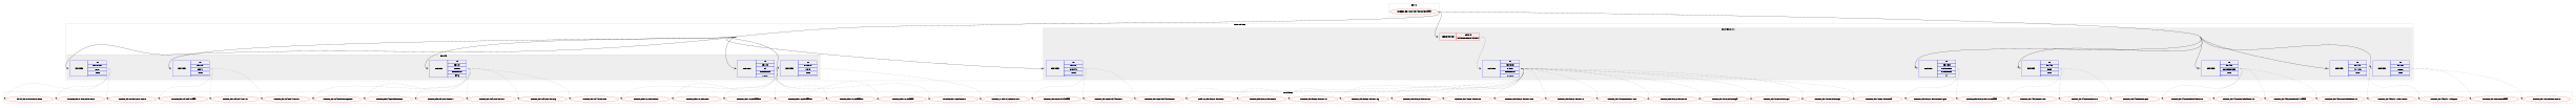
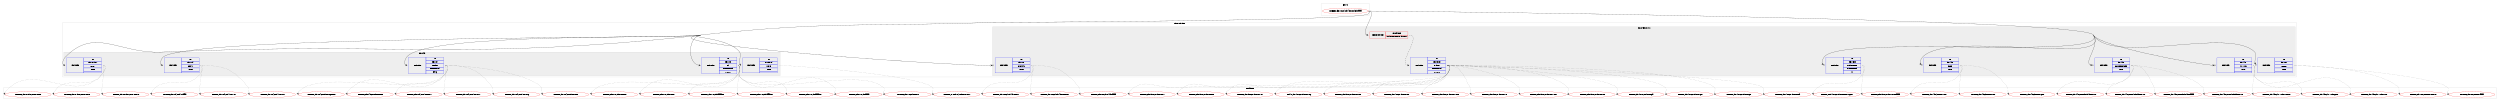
  digraph {
    compound=true
    concentrate=true
    fontname=Helvetica
    fontsize=10
    newrank=true
    rankdir=TB
    ranksep=1.5
    node [color=red fontname=Helvetica fontsize=10]
    edge [arrowhead=vee headport=w style=dotted tailport=e weight=100]
    n1 [label="portage://dev-ros/pluginlib_tutorials-9999" width=4]
    n2 [color=blue label=<<TABLE BORDER="0" CELLBORDER="1" CELLSPACING="0" CELLPADDING="4" WIDTH="220"><TR><TD ROWSPAN="6" CELLPADDING="30">pack_dep</TD></TR><TR><TD WIDTH="110">no</TD></TR><TR><TD>dev-python</TD></TR><TR><TD>empy</TD></TR><TR><TD>none</TD></TR><TR><TD></TD></TR></TABLE>> shape=none]
    n3 [color=blue label=<<TABLE BORDER="0" CELLBORDER="1" CELLSPACING="0" CELLPADDING="4" WIDTH="220"><TR><TD ROWSPAN="6" CELLPADDING="30">pack_dep</TD></TR><TR><TD WIDTH="110">no</TD></TR><TR><TD>dev-util</TD></TR><TR><TD>catkin</TD></TR><TR><TD>none</TD></TR><TR><TD></TD></TR></TABLE>> shape=none]
    n4 [color=blue label=<<TABLE BORDER="0" CELLBORDER="1" CELLSPACING="0" CELLPADDING="4" WIDTH="220"><TR><TD ROWSPAN="6" CELLPADDING="30">pack_dep</TD></TR><TR><TD WIDTH="110">no</TD></TR><TR><TD>dev-util</TD></TR><TR><TD>cmake</TD></TR><TR><TD>greaterequal</TD></TR><TR><TD>3.9.6</TD></TR></TABLE>> shape=none]
    n5 [color=blue label=<<TABLE BORDER="0" CELLBORDER="1" CELLSPACING="0" CELLPADDING="4" WIDTH="220"><TR><TD ROWSPAN="6" CELLPADDING="30">pack_dep</TD></TR><TR><TD WIDTH="110">no</TD></TR><TR><TD>dev-vcs</TD></TR><TR><TD>git</TD></TR><TR><TD>greaterequal</TD></TR><TR><TD>1.8.2.1</TD></TR></TABLE>> shape=none]
    n6 [color=blue label=<<TABLE BORDER="0" CELLBORDER="1" CELLSPACING="0" CELLPADDING="4" WIDTH="220"><TR><TD ROWSPAN="6" CELLPADDING="30">pack_dep</TD></TR><TR><TD WIDTH="110">no</TD></TR><TR><TD>sys-devel</TD></TR><TR><TD>make</TD></TR><TR><TD>none</TD></TR><TR><TD></TD></TR></TABLE>> shape=none]
    n7 [color=blue label=<<TABLE BORDER="0" CELLBORDER="1" CELLSPACING="0" CELLPADDING="4" WIDTH="220"><TR><TD ROWSPAN="6" CELLPADDING="30">pack_dep</TD></TR><TR><TD WIDTH="110">no</TD></TR><TR><TD>dev-ros</TD></TR><TR><TD>pluginlib</TD></TR><TR><TD>none</TD></TR><TR><TD></TD></TR></TABLE>> shape=none]
    n8 [color=blue label=<<TABLE BORDER="0" CELLBORDER="1" CELLSPACING="0" CELLPADDING="4" WIDTH="220"><TR><TD ROWSPAN="6" CELLPADDING="30">pack_dep</TD></TR><TR><TD WIDTH="110">no</TD></TR><TR><TD>dev-lang</TD></TR><TR><TD>python</TD></TR><TR><TD>greaterequal</TD></TR><TR><TD>2.7.5-r2</TD></TR></TABLE>> shape=none]
-   n9 [label=<<TABLE BORDER="0" CELLBORDER="1" CELLSPACING="0" CELLPADDING="4"><TR><TD ROWSPAN="3" CELLPADDING="10">use_conditional</TD></TR><TR><TD>positive</TD></TR><TR><TD>python_targets_python2_7</TD></TR></TABLE>> shape=none]
+   n9 [label=<<TABLE BORDER="0" CELLBORDER="1" CELLSPACING="0" CELLPADDING="4"><TR><TD ROWSPAN="3" CELLPADDING="10">use_conditional</TD></TR><TR><TD>conditional</TD></TR><TR><TD>python_targets_python2_7</TD></TR></TABLE>> shape=none]
    n10 [color=blue label=<<TABLE BORDER="0" CELLBORDER="1" CELLSPACING="0" CELLPADDING="4" WIDTH="220"><TR><TD ROWSPAN="6" CELLPADDING="30">pack_dep</TD></TR><TR><TD WIDTH="110">no</TD></TR><TR><TD>dev-lang</TD></TR><TR><TD>python-exec</TD></TR><TR><TD>greaterequal</TD></TR><TR><TD>2</TD></TR></TABLE>> shape=none]
    n11 [color=blue label=<<TABLE BORDER="0" CELLBORDER="1" CELLSPACING="0" CELLPADDING="4" WIDTH="220"><TR><TD ROWSPAN="6" CELLPADDING="30">pack_dep</TD></TR><TR><TD WIDTH="110">no</TD></TR><TR><TD>dev-libs</TD></TR><TR><TD>boost</TD></TR><TR><TD>none</TD></TR><TR><TD></TD></TR></TABLE>> shape=none]
    n12 [color=blue label=<<TABLE BORDER="0" CELLBORDER="1" CELLSPACING="0" CELLPADDING="4" WIDTH="220"><TR><TD ROWSPAN="6" CELLPADDING="30">pack_dep</TD></TR><TR><TD WIDTH="110">no</TD></TR><TR><TD>dev-libs</TD></TR><TR><TD>console_bridge</TD></TR><TR><TD>none</TD></TR><TR><TD></TD></TR></TABLE>> shape=none]
    n13 [color=blue label=<<TABLE BORDER="0" CELLBORDER="1" CELLSPACING="0" CELLPADDING="4" WIDTH="220"><TR><TD ROWSPAN="6" CELLPADDING="30">pack_dep</TD></TR><TR><TD WIDTH="110">no</TD></TR><TR><TD>dev-libs</TD></TR><TR><TD>tinyxml2</TD></TR><TR><TD>none</TD></TR><TR><TD></TD></TR></TABLE>> shape=none]
    n14 [color=blue label=<<TABLE BORDER="0" CELLBORDER="1" CELLSPACING="0" CELLPADDING="4" WIDTH="220"><TR><TD ROWSPAN="6" CELLPADDING="30">pack_dep</TD></TR><TR><TD WIDTH="110">no</TD></TR><TR><TD>dev-ros</TD></TR><TR><TD>roscpp</TD></TR><TR><TD>none</TD></TR><TR><TD></TD></TR></TABLE>> shape=none]
    n15 [label="portage://dev-python/empy-3.3-r1" width=4]
    n16 [label="portage://dev-python/empy-3.3.2" width=4]
-   n17 [label="devel://dev-python/empy-3.3.3" width=4]
+   n17 [label="portage://dev-python/empy-3.3.3" width=4]
    n18 [label="portage://dev-util/catkin-0.7.14" width=4]
    n19 [label="portage://dev-util/catkin-0.7.17" width=4]
    n20 [label="portage://dev-util/catkin-9999" width=4]
-   n21 [label="portage://dev-util/lang-3.13.5" width=4]
+   n21 [label="portage://dev-util/cmake-3.13.5" width=4]
    n22 [label="portage://dev-util/cmake-3.14.6" width=4]
    n23 [label="portage://dev-util/cmake-3.14.7" width=4]
    n24 [label="portage://dev-util/cmake-3.15.4" width=4]
    n25 [label="portage://dev-libs/cmake-3.15.5" width=4]
    n26 [label="portage://dev-util/cmake-3.16.0_rc3" width=4]
    n27 [label="portage://dev-vcs/git-2.21.0" width=4]
    n28 [label="portage://dev-vcs/git-2.23.0-r1" width=4]
    n29 [label="portage://dev-vcs/git-2.24.0" width=4]
    n30 [label="portage://dev-vcs/git-9999" width=4]
    n31 [label="portage://dev-vcs/git-9999-r1" width=4]
    n32 [label="portage://dev-vcs/git-9999-r2" width=4]
    n33 [label="portage://dev-vcs/git-9999-r3" width=4]
    n34 [label="portage://sys-devel/make-4.2.1-r4" width=4]
    n35 [label="portage://dev-lang/python-2.7.15" width=4]
-   n36 [label="portage://dev-lang/python-2.7.16" width=4]
+   n36 [label="catkin://dev-lang/python-2.7.16" width=4]
    n37 [label="portage://dev-lang/python-2.7.17" width=4]
    n38 [label="portage://dev-lang/python-3.5.5" width=4]
-   n39 [label="positive://dev-lang/python-3.5.7" width=4]
+   n39 [label="portage://dev-lang/python-3.5.7" width=4]
    n40 [label="portage://dev-lang/python-3.5.9" width=4]
    n41 [label="portage://dev-lang/python-3.6.5" width=4]
    n42 [label="portage://dev-lang/python-3.6.8" width=4]
    n43 [label="portage://dev-lang/python-3.6.9" width=4]
    n44 [label="portage://dev-lang/python-3.7.3" width=4]
-   n45 [label="portage://dev-lang/portage-3.7.4-r1" width=4]
+   n45 [label="portage://dev-lang/python-3.7.4-r1" width=4]
    n46 [label="portage://dev-lang/python-3.7.5" width=4]
    n47 [label="portage://dev-lang/python-3.7.5-r1" width=4]
    n48 [label="portage://dev-lang/python-3.8.0" width=4]
-   n49 [label="portage://dev-lang/python-exec-2.4.6-r1" width=4]
+   n49 [label="portage://pack-lang/python-exec-2.4.6-r1" width=4]
    n50 [label="portage://dev-lang/python-exec-9999" width=4]
    n51 [label="portage://dev-libs/boost-1.65.0" width=4]
-   n52 [label="portage://dev-libs/targets-1.70.0" width=4]
+   n52 [label="portage://dev-libs/boost-1.70.0" width=4]
    n53 [label="portage://dev-libs/boost-1.71.0" width=4]
    n54 [label="portage://dev-libs/console_bridge-0.4.0" width=4]
    n55 [label="portage://dev-libs/console_bridge-0.4.2" width=4]
    n56 [label="portage://dev-libs/console_bridge-0.4.3" width=4]
-   n57 [label="portage://dev-libs/console_catkin-9999" width=4]
+   n57 [label="portage://dev-libs/console_bridge-9999" width=4]
    n58 [label="portage://dev-libs/tinyxml2-6.2.0" width=4]
    n59 [label="portage://dev-libs/tinyxml2-7.0.1-r1" width=4]
+   n60 [label="portage://dev-libs/tinyxml2-7.1.0" width=4]
    n61 [label="portage://dev-ros/pluginlib-1.12.0-r1" width=4]
    n62 [label="portage://dev-ros/pluginlib-1.12.1" width=4]
    n63 [label="portage://dev-ros/pluginlib-9999" width=4]
    n64 [label="portage://dev-ros/roscpp-1.14.3-r1" width=4]
    n65 [label="portage://dev-ros/roscpp-9999" width=4]
    subgraph cluster_1 {
      color=gray
      label=<<i>ebuild</i>>
      rank=same
      n1
    }
    subgraph cluster_2 {
      color=gray
      label=<<i>dependencies</i>>
      subgraph cluster_3 {
        color=gray
        fillcolor="#eeeeee"
        label=<<i>compile</i>>
        style=filled
        subgraph sub_4 {
          color=gray
          fillcolor="#eeeeee"
          label=<<i>compile</i>>
          style=filled
          n2
        }
        subgraph sub_5 {
          color=gray
          fillcolor="#eeeeee"
          label=<<i>compile</i>>
          style=filled
          n3
        }
        subgraph sub_6 {
          color=gray
          fillcolor="#eeeeee"
          label=<<i>compile</i>>
          style=filled
          n4
        }
        subgraph sub_7 {
          color=gray
          fillcolor="#eeeeee"
          label=<<i>compile</i>>
          style=filled
          n5
        }
        subgraph sub_8 {
          color=gray
          fillcolor="#eeeeee"
          label=<<i>compile</i>>
          style=filled
          n6
        }
      }
      subgraph cluster_9 {
        color=gray
        fillcolor="#eeeeee"
        label=<<i>compile and run</i>>
        style=filled
        subgraph sub_10 {
          color=gray
          fillcolor="#eeeeee"
          label=<<i>compile and run</i>>
          style=filled
          n7
        }
        subgraph sub_11 {
          color=gray
          fillcolor="#eeeeee"
          label=<<i>compile and run</i>>
          style=filled
          n9
          subgraph sub_12 {
            color=gray
            fillcolor="#eeeeee"
            label=<<i>compile and run</i>>
            style=filled
            n8
          }
        }
        subgraph sub_13 {
          color=gray
          fillcolor="#eeeeee"
          label=<<i>compile and run</i>>
          style=filled
          n10
        }
        subgraph sub_14 {
          color=gray
          fillcolor="#eeeeee"
          label=<<i>compile and run</i>>
          style=filled
          n11
        }
        subgraph sub_15 {
          color=gray
          fillcolor="#eeeeee"
          label=<<i>compile and run</i>>
          style=filled
          n12
        }
        subgraph sub_16 {
          color=gray
          fillcolor="#eeeeee"
          label=<<i>compile and run</i>>
          style=filled
          n13
        }
        subgraph sub_17 {
          color=gray
          fillcolor="#eeeeee"
          label=<<i>compile and run</i>>
          style=filled
          n14
        }
      }
      subgraph cluster_18 {
        color=gray
        fillcolor="#eeeeee"
        label=<<i>run</i>>
        style=filled
      }
    }
    subgraph cluster_19 {
      color=gray
      label=<<i>candidates</i>>
      rank=same
      subgraph sub_20 {
        color=black
        label=<<i>candidates</i>>
        nodesep=1
        rank=same
        n15
        n16
        n17
      }
      subgraph sub_21 {
        color=black
        label=<<i>candidates</i>>
        nodesep=1
        rank=same
        n18
        n19
        n20
      }
      subgraph sub_22 {
        color=black
        label=<<i>candidates</i>>
        nodesep=1
        rank=same
        n21
        n22
        n23
        n24
        n25
        n26
      }
      subgraph sub_23 {
        color=black
        label=<<i>candidates</i>>
        nodesep=1
        rank=same
        n27
        n28
        n29
        n30
        n31
        n32
        n33
      }
      subgraph sub_24 {
        color=black
        label=<<i>candidates</i>>
        nodesep=1
        rank=same
        n34
      }
      subgraph sub_25 {
        color=black
        label=<<i>candidates</i>>
        nodesep=1
        rank=same
        n35
        n36
        n37
        n38
        n39
        n40
        n41
        n42
        n43
        n44
        n45
        n46
        n47
        n48
      }
      subgraph sub_26 {
        color=black
        label=<<i>candidates</i>>
        nodesep=1
        rank=same
        n49
        n50
      }
      subgraph sub_27 {
        color=black
        label=<<i>candidates</i>>
        nodesep=1
        rank=same
        n51
        n52
        n53
      }
      subgraph sub_28 {
        color=black
        label=<<i>candidates</i>>
        nodesep=1
        rank=same
        n54
        n55
        n56
        n57
      }
      subgraph sub_29 {
        color=black
        label=<<i>candidates</i>>
        nodesep=1
        rank=same
        n58
        n59
+       n60
      }
      subgraph sub_30 {
        color=black
        label=<<i>candidates</i>>
        nodesep=1
        rank=same
        n61
        n62
        n63
      }
      subgraph sub_31 {
        color=black
        label=<<i>candidates</i>>
        nodesep=1
        rank=same
        n64
        n65
      }
    }
    n1 -> n2 [style=solid weight=20]
    n1 -> n3 [style=solid weight=20]
    n1 -> n4 [style=solid weight=20]
    n1 -> n5 [style=solid weight=20]
    n1 -> n6 [style=solid weight=20]
    n1 -> n7 [arrowhead=odotvee style=solid weight=20]
    n1 -> n9 [style=solid weight=20]
    n1 -> n10 [arrowhead=odotvee style=solid weight=20]
    n1 -> n11 [arrowhead=odotvee style=solid weight=20]
    n1 -> n12 [arrowhead=odotvee style=solid weight=20]
    n1 -> n13 [arrowhead=odotvee style=solid weight=20]
    n1 -> n14 [arrowhead=odotvee style=solid weight=20]
    n2 -> n15
    n2 -> n16
    n2 -> n17
    n3 -> n18
    n3 -> n19
    n3 -> n20
    n4 -> n21
    n4 -> n22
    n4 -> n23
    n4 -> n24
    n4 -> n25
    n4 -> n26
    n5 -> n27
    n5 -> n28
    n5 -> n29
    n5 -> n30
    n5 -> n31
    n5 -> n32
    n5 -> n33
    n6 -> n34
    n7 -> n61
    n7 -> n62
    n7 -> n63
    n8 -> n35
    n8 -> n36
    n8 -> n37
    n8 -> n38
    n8 -> n39
    n8 -> n40
    n8 -> n41
    n8 -> n42
    n8 -> n43
    n8 -> n44
    n8 -> n45
    n8 -> n46
    n8 -> n47
    n8 -> n48
    n9 -> n8 [style=dashed weight=20]
    n10 -> n49
    n10 -> n50
    n11 -> n51
    n11 -> n52
    n11 -> n53
    n12 -> n54
    n12 -> n55
    n12 -> n56
    n12 -> n57
    n13 -> n58
    n13 -> n59
+   n13 -> n60
    n14 -> n64
    n14 -> n65
  }
